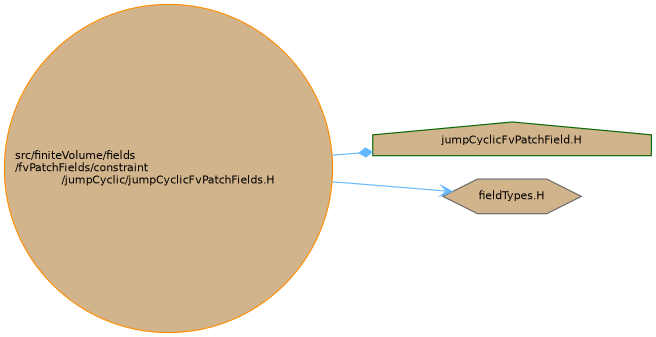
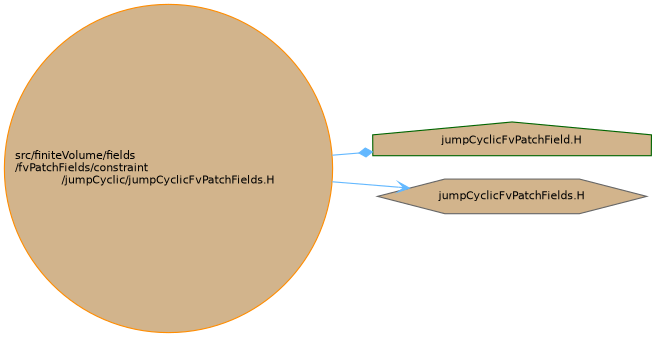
  digraph {
    rankdir=LR
    node [fillcolor=tan fontname=Helvetica fontsize=10 style=filled]
    edge [color=steelblue1 fontname=Helvetica fontsize=10 labelfontname=Helvetica labelfontsize=10 style=solid]
    n1 [color=darkorange fontcolor=black height=0.2 label="src/finiteVolume/fields\l/fvPatchFields/constraint\l/jumpCyclic/jumpCyclicFvPatchFields.H" shape=circle width=0.4]
    n2 [color=darkgreen height=0.2 label="jumpCyclicFvPatchField.H" shape=house width=0.4]
-   n3 [color=gray40 height=0.2 label="fieldTypes.H" shape=hexagon width=0.4]
+   n3 [color=gray40 height=0.2 label="jumpCyclicFvPatchFields.H" shape=hexagon width=0.4]
    n1 -> n2 [arrowhead=diamond]
    n1 -> n3 [arrowhead=vee]
  }
